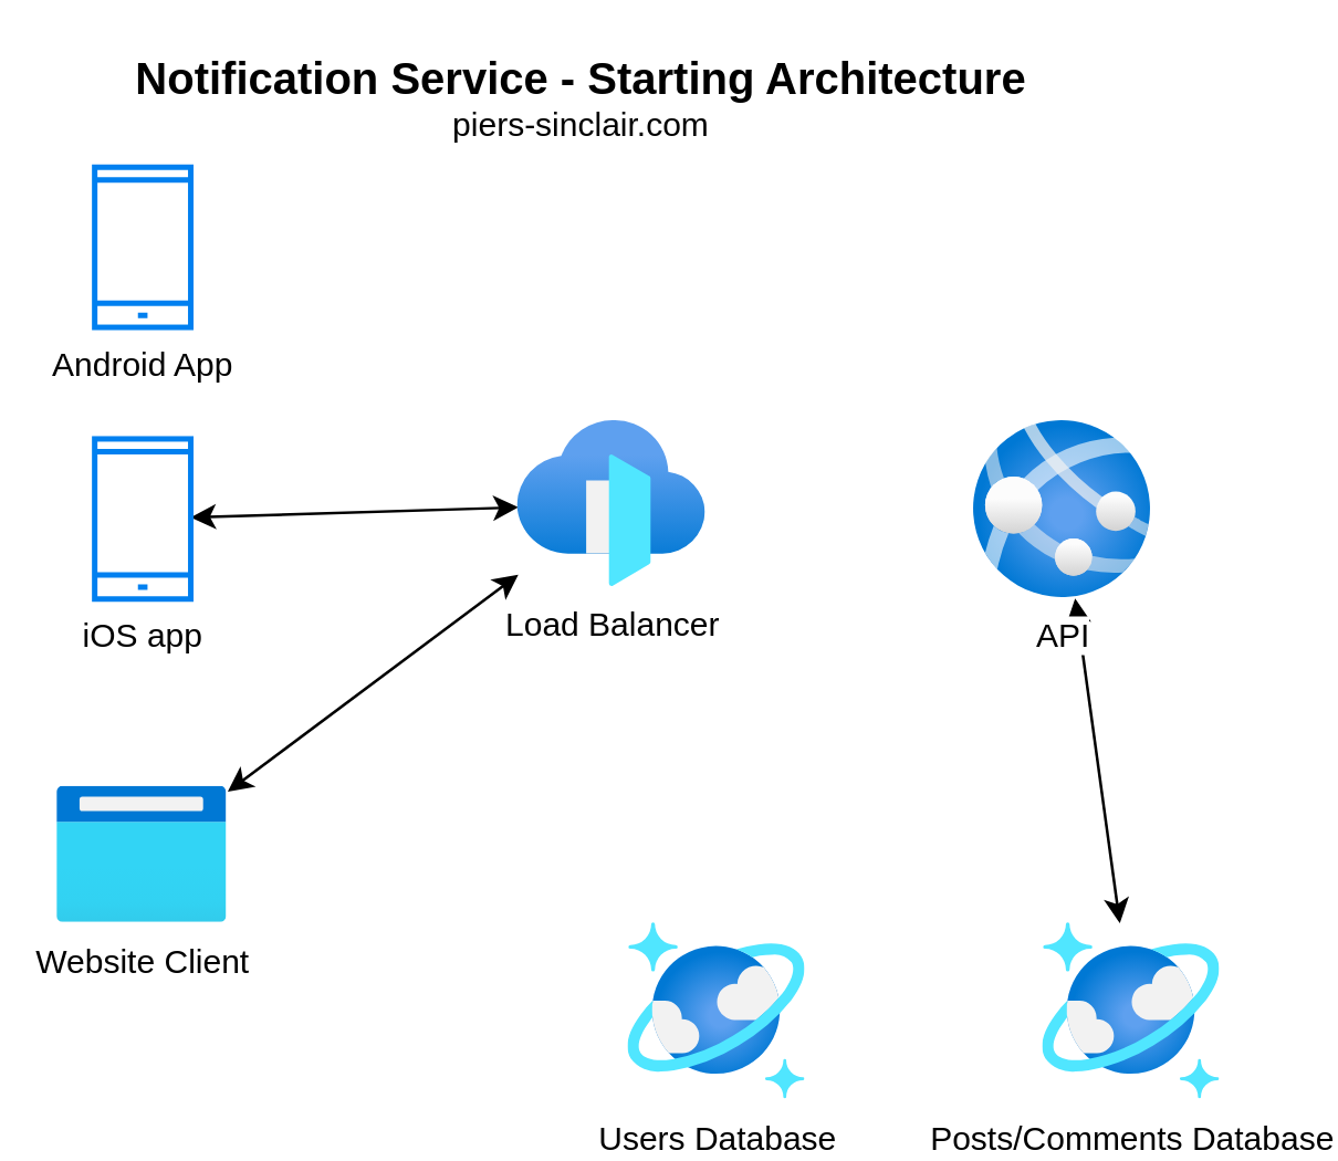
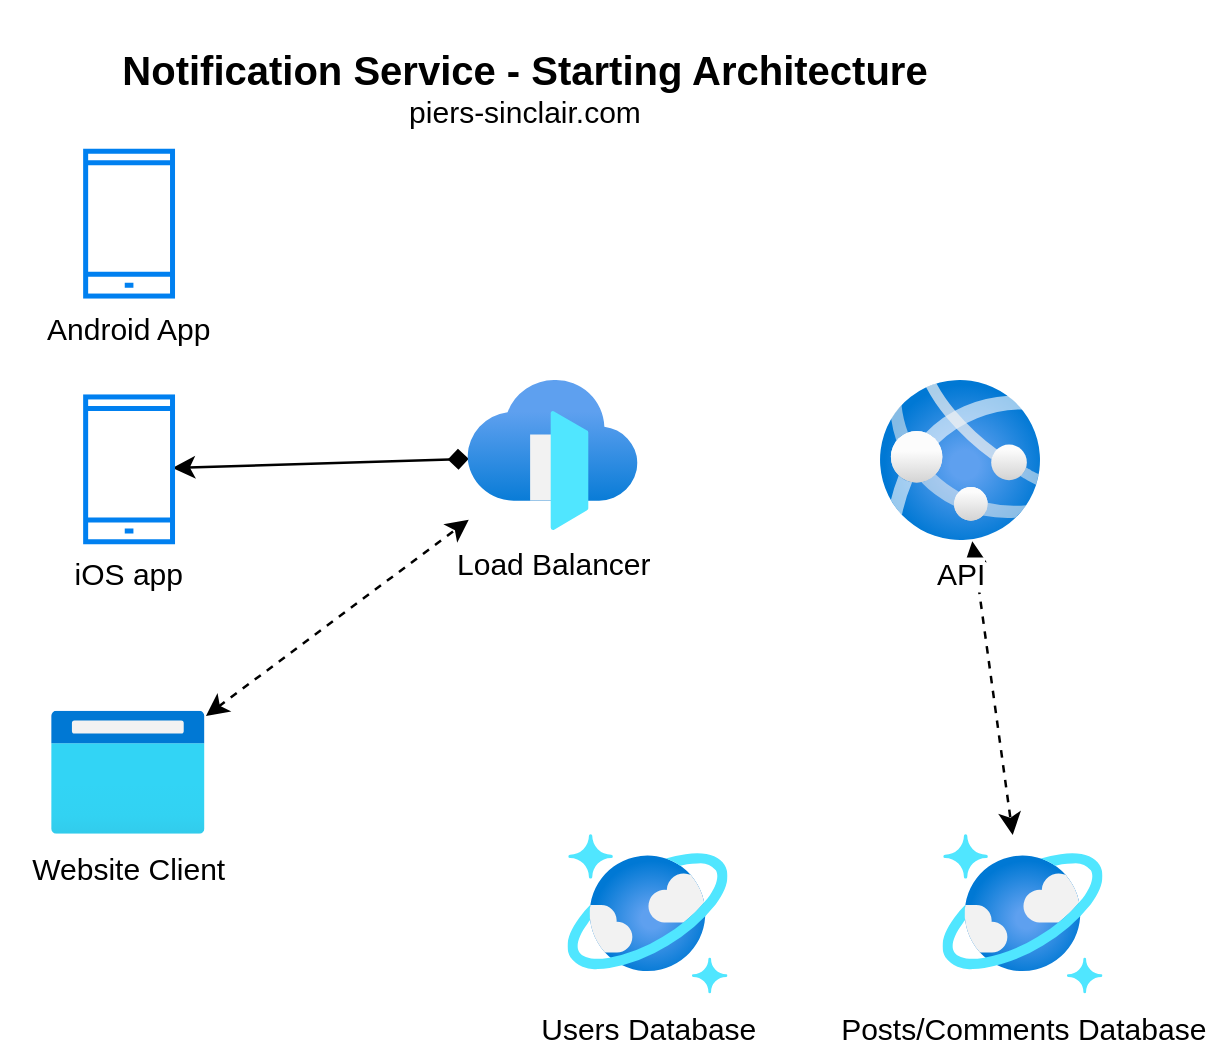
  <mxCell id="0" />
  <mxCell id="1" parent="0" />
- <mxCell id="2" value="" style="edgeStyle=none;html=1;labelBackgroundColor=default;startArrow=classic;startFill=1;" parent="1" source="11" target="7" edge="1"><mxGeometry relative="1" as="geometry"><mxPoint x="77" y="203" as="targetPoint" /></mxGeometry></mxCell>
- <mxCell id="3" value="" style="edgeStyle=none;html=1;labelBackgroundColor=default;startArrow=classic;startFill=1;" parent="1" source="4" target="7" edge="1"><mxGeometry relative="1" as="geometry"><mxPoint x="77" y="161" as="targetPoint" /></mxGeometry></mxCell>
+ <mxCell id="2" value="" style="edgeStyle=none;html=1;labelBackgroundColor=default;startArrow=classic;startFill=1;dashed=1;" parent="1" source="11" target="7" edge="1"><mxGeometry relative="1" as="geometry"><mxPoint x="77" y="203" as="targetPoint" /></mxGeometry></mxCell>
+ <mxCell id="3" value="" style="edgeStyle=none;html=1;labelBackgroundColor=default;startArrow=classic;startFill=1;endArrow=diamond;" parent="1" source="4" target="7" edge="1"><mxGeometry relative="1" as="geometry"><mxPoint x="77" y="161" as="targetPoint" /></mxGeometry></mxCell>
  <mxCell id="4" value="iOS app" style="html=1;verticalLabelPosition=bottom;align=center;labelBackgroundColor=default;verticalAlign=top;strokeWidth=2;strokeColor=#0080F0;shadow=0;dashed=0;shape=mxgraph.ios7.icons.smartphone;aspect=fixed;" parent="1" vertex="1"><mxGeometry x="33.76" y="158.28" width="34.75" height="57.92" as="geometry" /></mxCell>
- <mxCell id="5" value="" style="edgeStyle=none;html=1;labelBackgroundColor=default;startArrow=classic;startFill=1;" parent="1" source="6" target="8" edge="1"><mxGeometry relative="1" as="geometry"><mxPoint x="369" y="203.75" as="sourcePoint" /><mxPoint x="387" y="310" as="targetPoint" /></mxGeometry></mxCell>
+ <mxCell id="5" value="" style="edgeStyle=none;html=1;labelBackgroundColor=default;startArrow=classic;startFill=1;dashed=1;" parent="1" source="6" target="8" edge="1"><mxGeometry relative="1" as="geometry"><mxPoint x="369" y="203.75" as="sourcePoint" /><mxPoint x="387" y="310" as="targetPoint" /></mxGeometry></mxCell>
  <mxCell id="6" value="API" style="aspect=fixed;html=1;points=[];align=center;image;fontSize=12;image=img/lib/azure2/compute/App_Services.svg;labelBackgroundColor=default;" parent="1" vertex="1"><mxGeometry x="352" y="152" width="64" height="64" as="geometry" /></mxCell>
  <mxCell id="7" value="Load Balancer" style="aspect=fixed;html=1;points=[];align=center;image;fontSize=12;image=img/lib/azure2/networking/Front_Doors.svg;labelBackgroundColor=default;" parent="1" vertex="1"><mxGeometry x="187" y="152" width="68" height="60" as="geometry" /></mxCell>
  <mxCell id="8" value="Posts/Comments Database" style="aspect=fixed;html=1;points=[];align=center;image;fontSize=12;image=img/lib/azure2/databases/Azure_Cosmos_DB.svg;labelBackgroundColor=default;" parent="1" vertex="1"><mxGeometry x="377" y="333.5" width="64" height="64" as="geometry" /></mxCell>
  <mxCell id="9" value="Users Database" style="aspect=fixed;html=1;points=[];align=center;image;fontSize=12;image=img/lib/azure2/databases/Azure_Cosmos_DB.svg;labelBackgroundColor=default;" parent="1" vertex="1"><mxGeometry x="227" y="333.5" width="64" height="64" as="geometry" /></mxCell>
  <mxCell id="10" value="&lt;font style=&quot;font-size: 16px;&quot;&gt;&lt;b&gt;Notification Service - Starting Architecture&lt;br&gt;&lt;/b&gt;&lt;/font&gt;piers-sinclair.com" style="text;html=1;strokeColor=none;fillColor=none;align=center;verticalAlign=middle;whiteSpace=wrap;rounded=0;labelBackgroundColor=default;" parent="1" vertex="1"><mxGeometry x="20.38" y="20" width="380" height="30" as="geometry" /></mxCell>
  <mxCell id="11" value="Website Client" style="aspect=fixed;html=1;points=[];align=center;image;fontSize=12;image=img/lib/azure2/general/Browser.svg;labelBackgroundColor=default;" parent="1" vertex="1"><mxGeometry x="20.38" y="284.3" width="61.5" height="49.2" as="geometry" /></mxCell>
  <mxCell id="12" value="Android App" style="html=1;verticalLabelPosition=bottom;align=center;labelBackgroundColor=default;verticalAlign=top;strokeWidth=2;strokeColor=#0080F0;shadow=0;dashed=0;shape=mxgraph.ios7.icons.smartphone;aspect=fixed;" parent="1" vertex="1"><mxGeometry x="33.76" y="60" width="34.75" height="57.92" as="geometry" /></mxCell>
